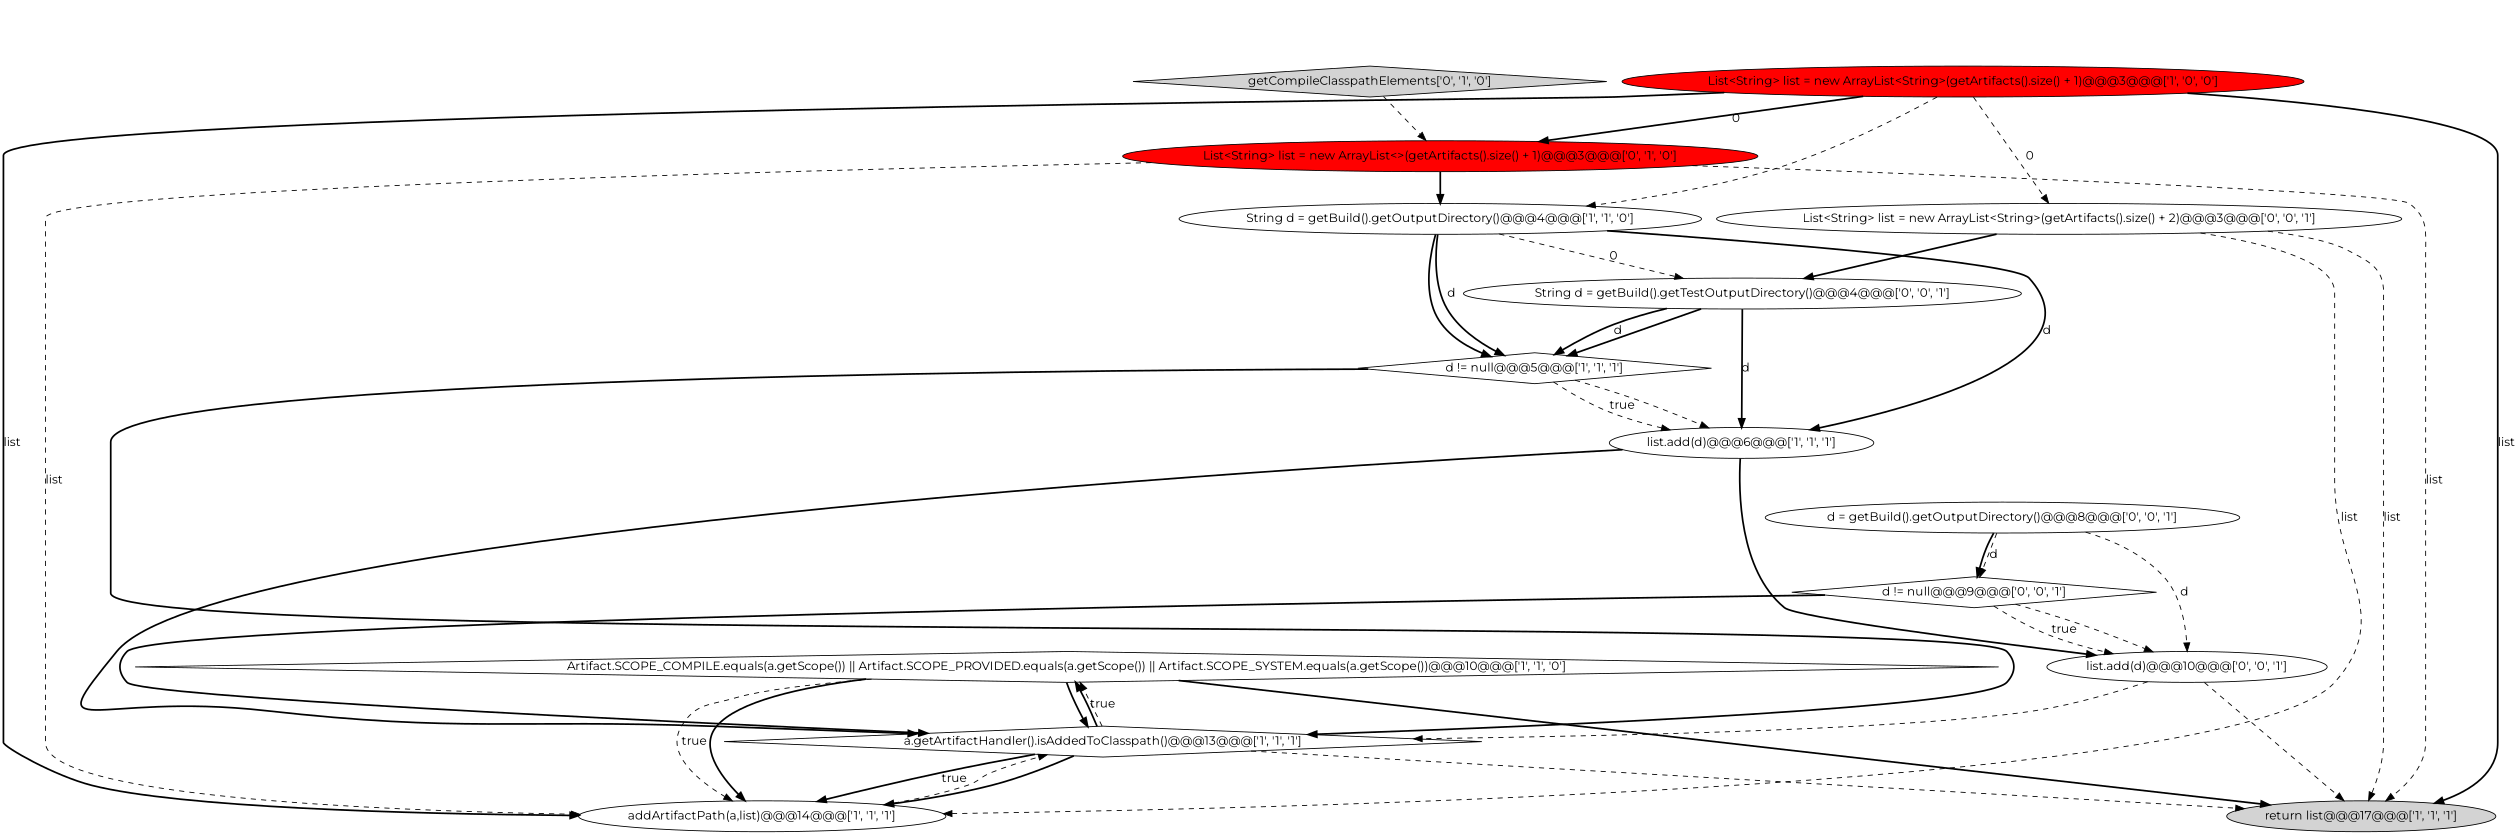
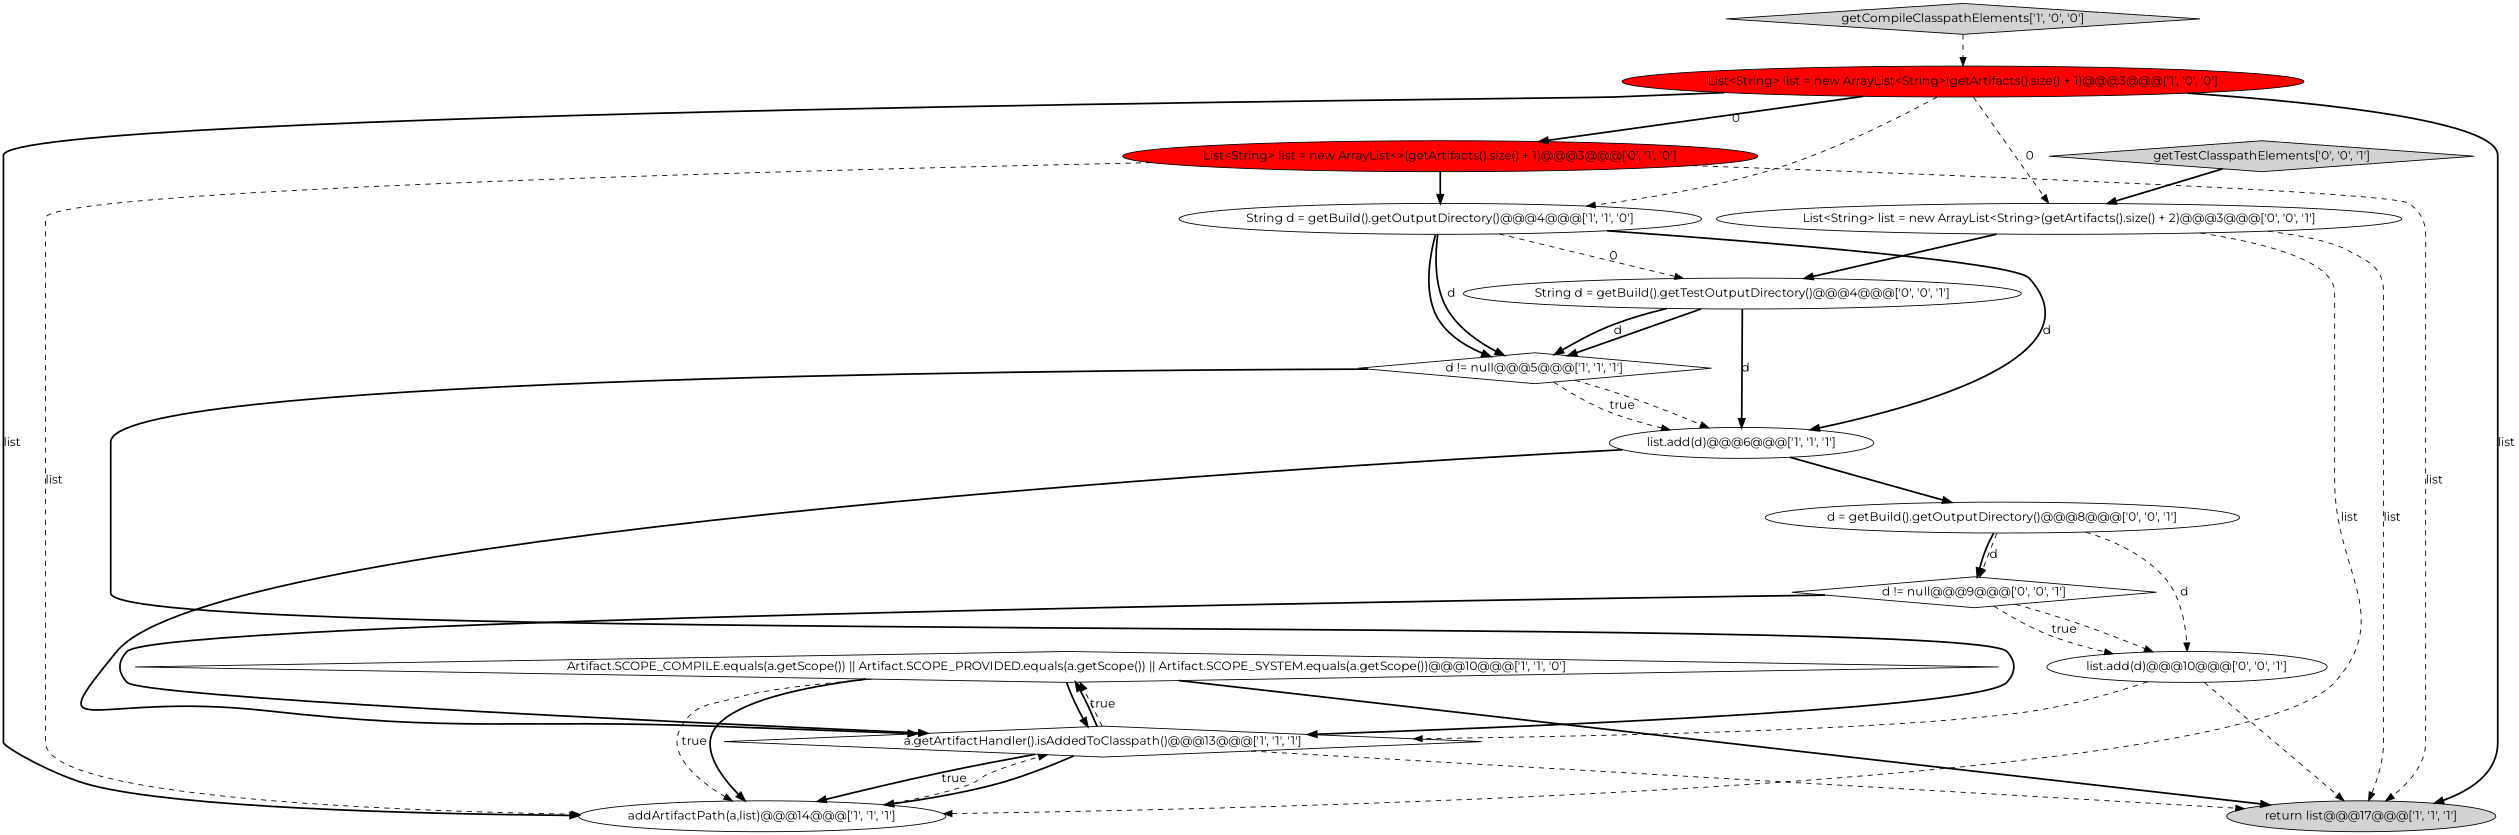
  digraph {
    fontname=Montserrat
    node [fillcolor=white fontname=Montserrat shape=ellipse style=filled]
    edge [fontname=Montserrat style=bold]
    n1 [label="Artifact.SCOPE_COMPILE.equals(a.getScope()) || Artifact.SCOPE_PROVIDED.equals(a.getScope()) || Artifact.SCOPE_SYSTEM.equals(a.getScope())@@@10@@@['1', '1', '0']" shape=diamond]
    n2 [fillcolor=lightgray label="return list@@@17@@@['1', '1', '1']"]
    n3 [label="a.getArtifactHandler().isAddedToClasspath()@@@13@@@['1', '1', '1']" shape=diamond]
    n4 [label="addArtifactPath(a,list)@@@14@@@['1', '1', '1']"]
-   n5 [fillcolor=lightgray label="getCompileClasspathElements['0', '1', '0']" shape=diamond]
    n6 [fillcolor=red label="List<String> list = new ArrayList<>(getArtifacts().size() + 1)@@@3@@@['0', '1', '0']"]
    n7 [label="String d = getBuild().getOutputDirectory()@@@4@@@['1', '1', '0']"]
    n8 [fillcolor=red label="List<String> list = new ArrayList<String>(getArtifacts().size() + 1)@@@3@@@['1', '0', '0']"]
    n9 [label="List<String> list = new ArrayList<String>(getArtifacts().size() + 2)@@@3@@@['0', '0', '1']"]
    n10 [label="String d = getBuild().getTestOutputDirectory()@@@4@@@['0', '0', '1']"]
    n11 [label="list.add(d)@@@6@@@['1', '1', '1']"]
    n12 [label="d != null@@@5@@@['1', '1', '1']" shape=diamond]
    n13 [label="list.add(d)@@@10@@@['0', '0', '1']"]
    n14 [label="d = getBuild().getOutputDirectory()@@@8@@@['0', '0', '1']"]
    n15 [label="d != null@@@9@@@['0', '0', '1']" shape=diamond]
+   n16 [fillcolor=lightgray label="getTestClasspathElements['0', '0', '1']" shape=diamond]
+   n17 [fillcolor=lightgray label="getCompileClasspathElements['1', '0', '0']" shape=diamond]
    n1 -> n2
    n1 -> n3
    n1 -> n4
    n1 -> n4 [label=true style=dashed]
    n3 -> n1 [label=true]
    n3 -> n1 [style=dashed]
    n3 -> n2 [style=dashed]
    n3 -> n4
    n3 -> n4 [label=true]
    n4 -> n3 [style=dashed]
-   n5 -> n6 [style=dashed]
    n6 -> n2 [label=list style=dashed]
    n6 -> n4 [label=list style=dashed]
    n6 -> n7
    n7 -> n10 [label=0 style=dashed]
    n7 -> n11 [label=d]
    n7 -> n12 [label=d]
    n7 -> n12
    n8 -> n2 [label=list]
    n8 -> n4 [label=list]
    n8 -> n6 [label=0]
    n8 -> n7 [style=dashed]
    n8 -> n9 [label=0 style=dashed]
    n9 -> n2 [label=list style=dashed]
    n9 -> n4 [label=list style=dashed]
    n9 -> n10
    n10 -> n11 [label=d]
    n10 -> n12
    n10 -> n12 [label=d]
    n11 -> n3
-   n11 -> n13
+   n11 -> n14
    n12 -> n3
    n12 -> n11 [label=true style=dashed]
    n12 -> n11 [style=dashed]
    n13 -> n2 [style=dashed]
    n13 -> n3 [style=dashed]
    n14 -> n13 [label=d style=dashed]
    n14 -> n15
    n14 -> n15 [label=d style=dashed]
    n15 -> n3
    n15 -> n13 [label=true style=dashed]
    n15 -> n13 [style=dashed]
+   n16 -> n9
+   n17 -> n8 [style=dashed]
  }
